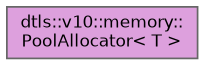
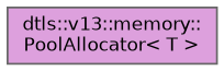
  digraph {
    rankdir=LR
-   n1 [color=grey40 fillcolor=plum fontname=Helvetica fontsize=10 height=0.2 label="dtls::v10::memory::\lPoolAllocator\< T \>" shape=box style=filled width=0.4]
+   n1 [color=grey40 fillcolor=plum fontname=Helvetica fontsize=10 height=0.2 label="dtls::v13::memory::\lPoolAllocator\< T \>" shape=box style=filled width=0.4]
  }
